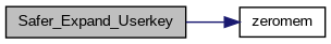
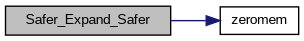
  digraph {
    rankdir=LR
    fontname="Liberation Sans"
    node [color=black fontname="Liberation Sans" fontsize=10 shape=record style=filled]
-   n1 [fillcolor=grey75 fontcolor=black height=0.2 label=Safer_Expand_Userkey width=0.4]
+   n1 [fillcolor=grey75 fontcolor=black height=0.2 label=Safer_Expand_Safer width=0.4]
    n2 [fillcolor=white height=0.2 label=zeromem width=0.4]
    n1 -> n2 [color=midnightblue fontname="Liberation Sans" fontsize=10 labelfontname=Helvetica labelfontsize=10 style=solid]
  }
